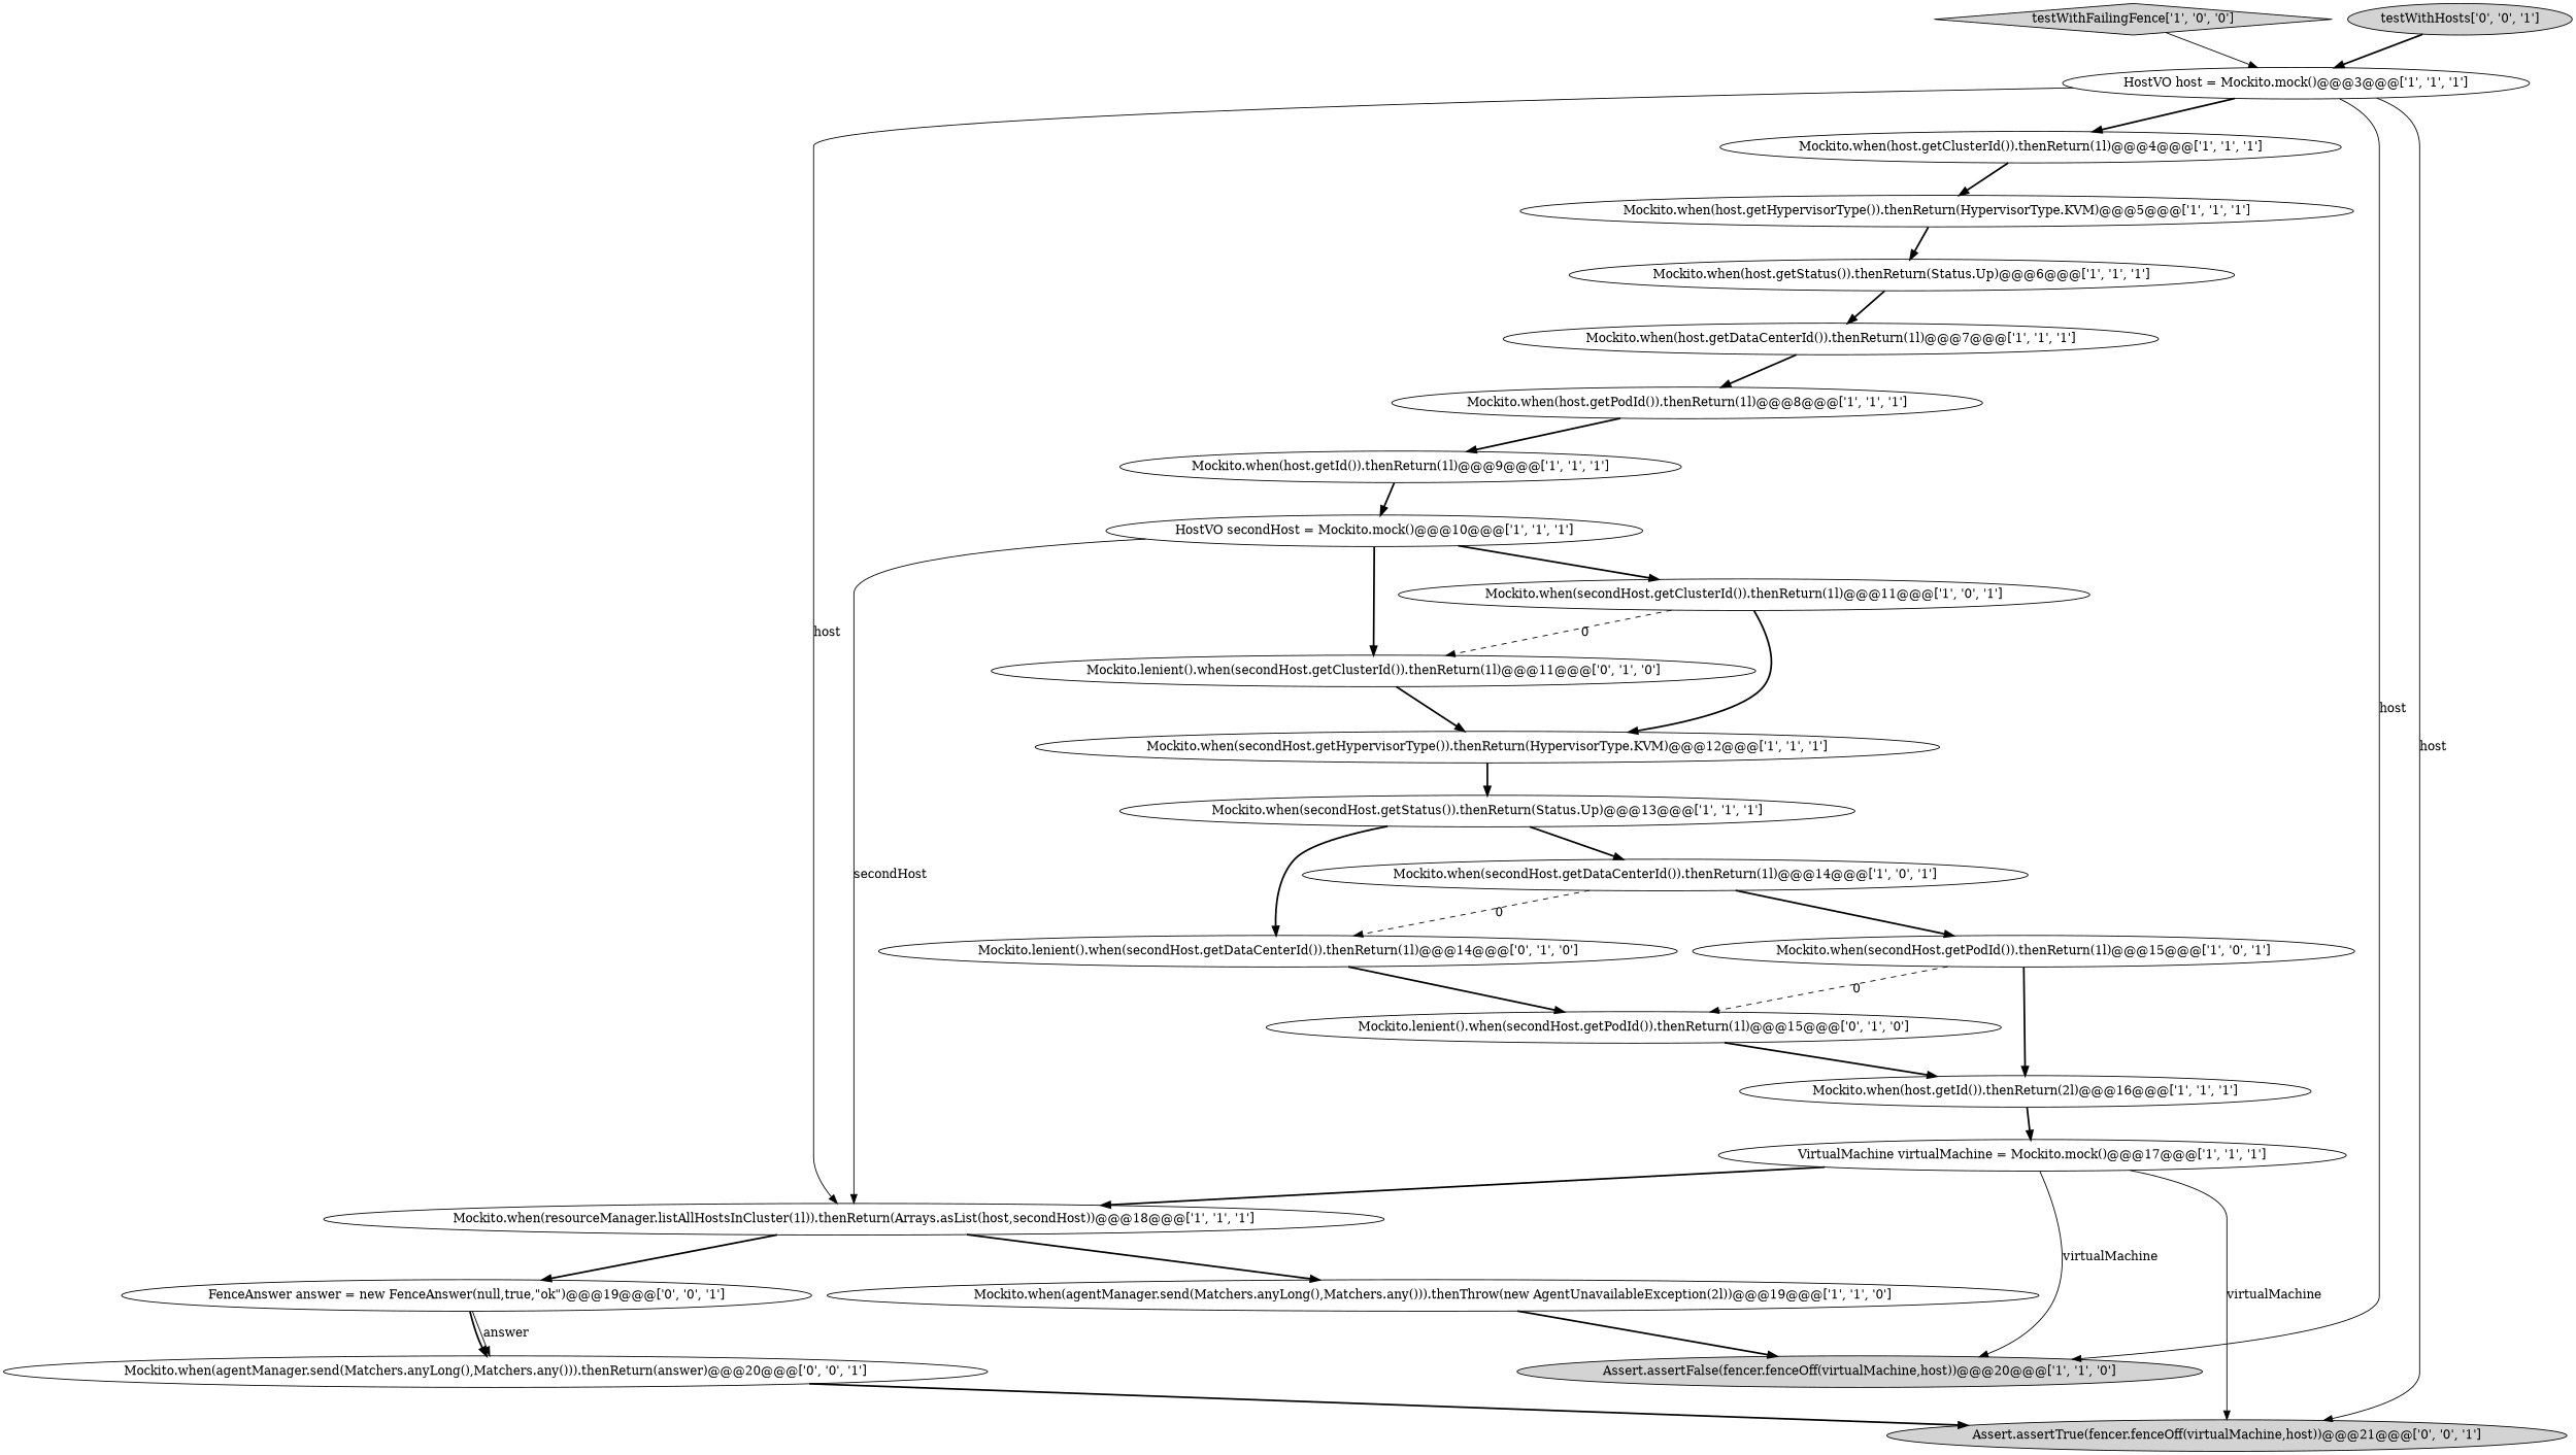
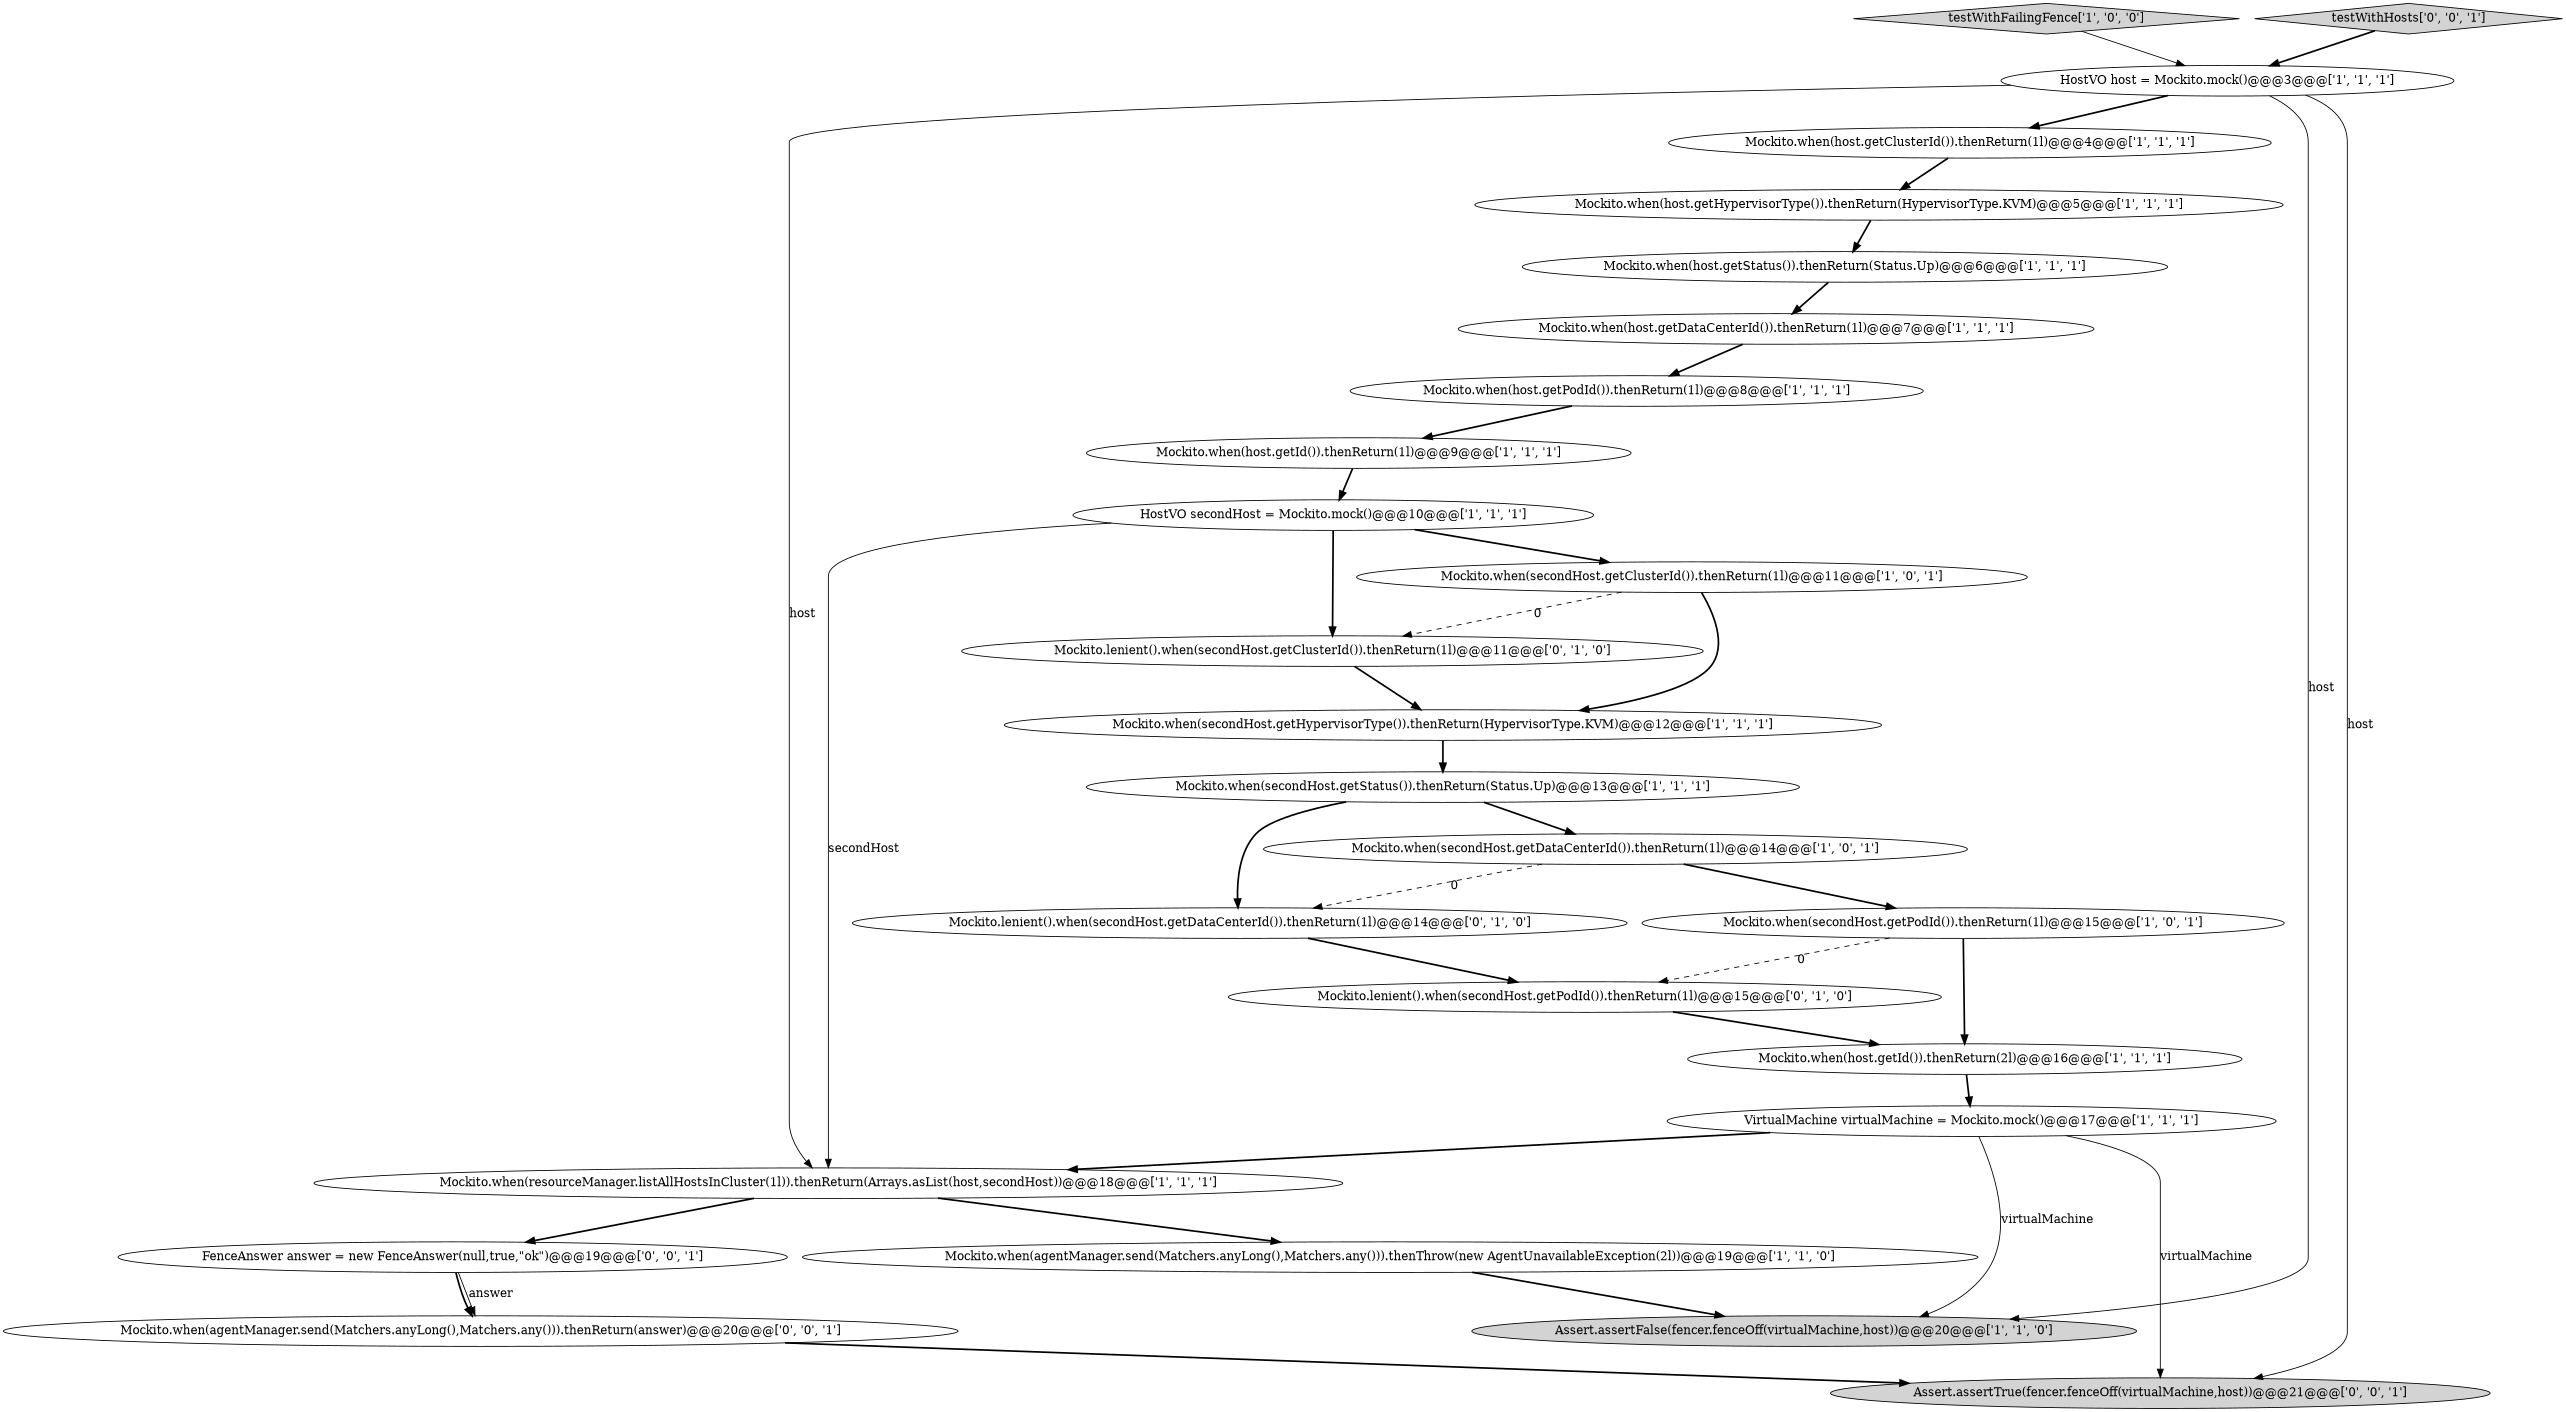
  digraph {
    node [fillcolor=white shape=ellipse style=filled]
    edge [style=bold]
    n1 [label="HostVO host = Mockito.mock()@@@3@@@['1', '1', '1']"]
    n2 [label="Mockito.when(resourceManager.listAllHostsInCluster(1l)).thenReturn(Arrays.asList(host,secondHost))@@@18@@@['1', '1', '1']"]
    n3 [fillcolor=lightgray label="Assert.assertFalse(fencer.fenceOff(virtualMachine,host))@@@20@@@['1', '1', '0']"]
    n4 [label="Mockito.when(host.getClusterId()).thenReturn(1l)@@@4@@@['1', '1', '1']"]
    n5 [fillcolor=lightgray label="Assert.assertTrue(fencer.fenceOff(virtualMachine,host))@@@21@@@['0', '0', '1']"]
    n6 [label="Mockito.lenient().when(secondHost.getDataCenterId()).thenReturn(1l)@@@14@@@['0', '1', '0']"]
    n7 [label="Mockito.lenient().when(secondHost.getPodId()).thenReturn(1l)@@@15@@@['0', '1', '0']"]
    n8 [label="Mockito.when(host.getId()).thenReturn(2l)@@@16@@@['1', '1', '1']"]
    n9 [label="VirtualMachine virtualMachine = Mockito.mock()@@@17@@@['1', '1', '1']"]
    n10 [label="Mockito.when(host.getPodId()).thenReturn(1l)@@@8@@@['1', '1', '1']"]
    n11 [label="Mockito.when(host.getId()).thenReturn(1l)@@@9@@@['1', '1', '1']"]
    n12 [label="HostVO secondHost = Mockito.mock()@@@10@@@['1', '1', '1']"]
    n13 [label="Mockito.lenient().when(secondHost.getClusterId()).thenReturn(1l)@@@11@@@['0', '1', '0']"]
    n14 [label="Mockito.when(secondHost.getClusterId()).thenReturn(1l)@@@11@@@['1', '0', '1']"]
    n15 [label="Mockito.when(agentManager.send(Matchers.anyLong(),Matchers.any())).thenThrow(new AgentUnavailableException(2l))@@@19@@@['1', '1', '0']"]
    n16 [label="FenceAnswer answer = new FenceAnswer(null,true,\"ok\")@@@19@@@['0', '0', '1']"]
    n17 [label="Mockito.when(secondHost.getHypervisorType()).thenReturn(HypervisorType.KVM)@@@12@@@['1', '1', '1']"]
    n18 [label="Mockito.when(host.getHypervisorType()).thenReturn(HypervisorType.KVM)@@@5@@@['1', '1', '1']"]
    n19 [label="Mockito.when(host.getStatus()).thenReturn(Status.Up)@@@6@@@['1', '1', '1']"]
    n20 [label="Mockito.when(host.getDataCenterId()).thenReturn(1l)@@@7@@@['1', '1', '1']"]
    n21 [label="Mockito.when(secondHost.getStatus()).thenReturn(Status.Up)@@@13@@@['1', '1', '1']"]
    n22 [label="Mockito.when(secondHost.getDataCenterId()).thenReturn(1l)@@@14@@@['1', '0', '1']"]
    n23 [label="Mockito.when(secondHost.getPodId()).thenReturn(1l)@@@15@@@['1', '0', '1']"]
    n24 [label="Mockito.when(agentManager.send(Matchers.anyLong(),Matchers.any())).thenReturn(answer)@@@20@@@['0', '0', '1']"]
    n25 [fillcolor=lightgray label="testWithFailingFence['1', '0', '0']" shape=diamond]
-   n26 [fillcolor=lightgray label="testWithHosts['0', '0', '1']"]
+   n26 [fillcolor=lightgray label="testWithHosts['0', '0', '1']" shape=diamond]
    n1 -> n2 [label=host style=solid]
    n1 -> n3 [label=host style=solid]
    n1 -> n4
    n1 -> n5 [label=host style=solid]
    n2 -> n15
    n2 -> n16
    n4 -> n18
    n6 -> n7
    n7 -> n8
    n8 -> n9
    n9 -> n2
    n9 -> n3 [label=virtualMachine style=solid]
    n9 -> n5 [label=virtualMachine style=solid]
    n10 -> n11
    n11 -> n12
    n12 -> n2 [label=secondHost style=solid]
    n12 -> n13
    n12 -> n14
    n13 -> n17
    n14 -> n13 [label=0 style=dashed]
    n14 -> n17
    n15 -> n3
    n16 -> n24 [label=answer style=solid]
    n16 -> n24
    n17 -> n21
    n18 -> n19
    n19 -> n20
    n20 -> n10
    n21 -> n6
    n21 -> n22
    n22 -> n6 [label=0 style=dashed]
    n22 -> n23
    n23 -> n7 [label=0 style=dashed]
    n23 -> n8
    n24 -> n5
    n25 -> n1 [style=solid]
    n26 -> n1
  }
